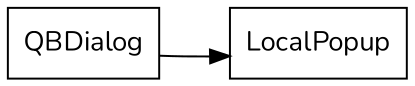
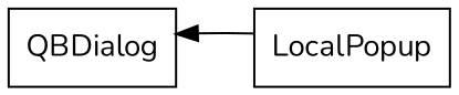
  digraph {
    rankdir=LR
    fontname=Nunito
    node [shape=box fontname=Nunito]
    n1 [label=QBDialog root=true]
    LocalPopup
-   n1 -> LocalPopup [fontname=Nunito]
+   LocalPopup -> n1 [fontname=Nunito]
  }
